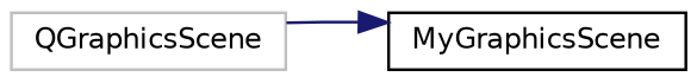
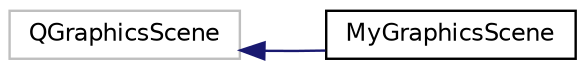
  digraph {
    rankdir=LR
    node [fillcolor=white fontname=Helvetica fontsize=10 shape=record style=filled]
    n1 [color=grey75 height=0.2 label=QGraphicsScene width=0.4]
    n2 [color=black height=0.2 label=MyGraphicsScene width=0.4]
-   n2 -> n1 [color=midnightblue dir=back fontname=Helvetica fontsize=10 labelfontname=Helvetica labelfontsize=10 style=solid]
+   n1 -> n2 [color=midnightblue dir=back fontname=Helvetica fontsize=10 labelfontname=Helvetica labelfontsize=10 style=solid]
  }
